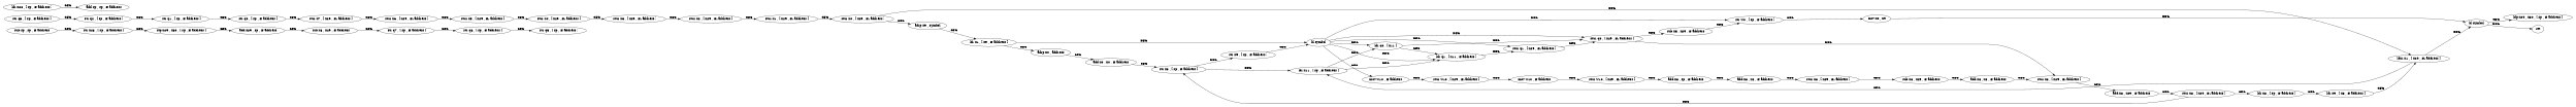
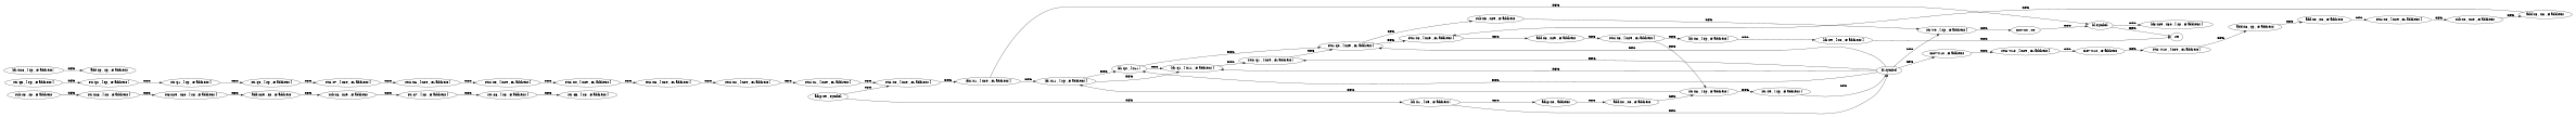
  digraph {
    rankdir=LR
    n1 [label="sub sp , sp , # address"]
    n2 [label="str x28 , [ sp , # address ]"]
    n3 [label="stp x29 , x30 , [ sp , # address ]"]
    n4 [label="add x29 , sp , # address"]
    n5 [label="sub x8 , x29 , # address"]
    n6 [label="str q7 , [ sp , # address ]"]
    n7 [label="str q6 , [ sp , # address ]"]
    n8 [label="str q5 , [ sp , # address ]"]
    n9 [label="str q3 , [ sp , # address ]"]
    n10 [label="str q2 , [ sp , # address ]"]
    n11 [label="str q1 , [ sp , # address ]"]
    n12 [label="str q0 , [ sp , # address ]"]
    n13 [label="stur x7 , [ x29 , #- address ]"]
    n14 [label="stur x6 , [ x29 , #- address ]"]
    n15 [label="stur x5 , [ x29 , #- address ]"]
    n16 [label="stur x4 , [ x29 , #- address ]"]
    n17 [label="stur x3 , [ x29 , #- address ]"]
    n18 [label="stur x2 , [ x29 , #- address ]"]
    n19 [label="stur x1 , [ x29 , #- address ]"]
    n20 [label="stur x0 , [ x29 , #- address ]"]
    n21 [label="adrp x9 , symbol"]
    n22 [label="ldur x1 , [ x29 , #- address ]"]
    n23 [label="ldr x1 , [ x9 , # address ]"]
    n24 [label="ldr x11 , [ sp , # address ]"]
    n25 [label="bl symbol"]
    n26 [label="adrp x0 , address"]
    n27 [label="bl symbol"]
    n28 [label="add x0 , x0 , # address"]
    n29 [label="mov w10 , # address"]
    n30 [label="ldr q0 , [ x11 ]"]
    n31 [label="ldr q1 , [ x11 , # address ]"]
    n32 [label="stur q1 , [ x29 , #- address ]"]
    n33 [label="stur q0 , [ x29 , #- address ]"]
    n34 [label="str w0 , [ sp , # address ]"]
    n35 [label="str x8 , [ sp , # address ]"]
    n36 [label="str x9 , [ sp , # address ]"]
    n37 [label="stur w10 , [ x29 , #- address ]"]
    n38 [label="stur x8 , [ x29 , #- address ]"]
    n39 [label="sub x5 , x29 , # address"]
    n40 [label="mov x0 , x9"]
    n41 [label="mov w10 , # address"]
    n42 [label="stur w10 , [ x29 , #- address ]"]
    n43 [label="add x8 , sp , # address"]
    n44 [label="add x8 , x8 , # address"]
    n45 [label="stur x8 , [ x29 , #- address ]"]
    n46 [label="sub x8 , x29 , # address"]
    n47 [label="add x8 , x8 , # address"]
    n48 [label="add x8 , x29 , # address"]
    n49 [label="stur x8 , [ x29 , #- address ]"]
    n50 [label="ldr x8 , [ sp , # address ]"]
    n51 [label="ldr x9 , [ x8 , # address ]"]
    n52 [label="ldp x29 , x30 , [ sp , # address ]"]
    n53 [label=ret]
    n54 [label="ldr x28 , [ sp , # address ]"]
    n55 [label="add sp , sp , # address"]
    n1 -> n2 [label=CFG]
    n2 -> n3 [label=CFG]
    n3 -> n4 [label=CFG]
    n4 -> n5 [label=CFG]
    n5 -> n6 [label=CFG]
    n6 -> n7 [label=CFG]
    n7 -> n8 [label=CFG]
    n9 -> n10 [label=CFG]
    n10 -> n11 [label=CFG]
    n11 -> n12 [label=CFG]
    n12 -> n13 [label=CFG]
    n13 -> n14 [label=CFG]
    n14 -> n15 [label=CFG]
-   n15 -> n16 [label=CFG]
+   n15 -> n16 [label=DFG]
    n16 -> n17 [label=CFG]
    n17 -> n18 [label=CFG]
    n18 -> n19 [label=CFG]
    n19 -> n20 [label=CFG]
-   n20 -> n21 [label=CFG]
+   n21 -> n20 [label=CFG]
    n20 -> n22 [label=DFG]
    n21 -> n23 [label=CFG]
    n22 -> n24 [label=CFG]
    n22 -> n25 [label=DFG]
    n23 -> n26 [label=CFG]
    n23 -> n27 [label=DFG]
    n24 -> n30 [label=DFG]
    n24 -> n31 [label=DFG]
    n25 -> n52 [label=CFG]
    n25 -> n53 [label=DFG]
    n26 -> n28 [label=CFG]
    n27 -> n29 [label=CFG]
    n27 -> n30 [label=DFG]
    n27 -> n31 [label=DFG]
    n27 -> n32 [label=DFG]
    n27 -> n33 [label=DFG]
    n27 -> n34 [label=DFG]
    n28 -> n35 [label=CFG]
    n29 -> n37 [label=CFG]
    n30 -> n31 [label=CFG]
    n30 -> n33 [label=DFG]
    n31 -> n32 [label=DFG]
    n32 -> n33 [label=CFG]
    n33 -> n38 [label=DFG]
    n33 -> n39 [label=CFG]
    n34 -> n40 [label=CFG]
    n35 -> n24 [label=DFG]
    n35 -> n36 [label=DFG]
    n36 -> n27 [label=CFG]
    n37 -> n41 [label=CFG]
    n38 -> n48 [label=CFG]
    n39 -> n34 [label=CFG]
    n40 -> n25 [label=DFG]
    n41 -> n42 [label=CFG]
    n42 -> n43 [label=CFG]
    n43 -> n44 [label=CFG]
    n44 -> n45 [label=CFG]
    n45 -> n46 [label=CFG]
    n46 -> n47 [label=CFG]
    n47 -> n38 [label=CFG]
    n48 -> n49 [label=CFG]
    n49 -> n35 [label=DFG]
    n49 -> n50 [label=CFG]
    n50 -> n51 [label=CFG]
-   n51 -> n22 [label=CFG]
+   n51 -> n53 [label=CFG]
    n54 -> n55 [label=CFG]
  }
